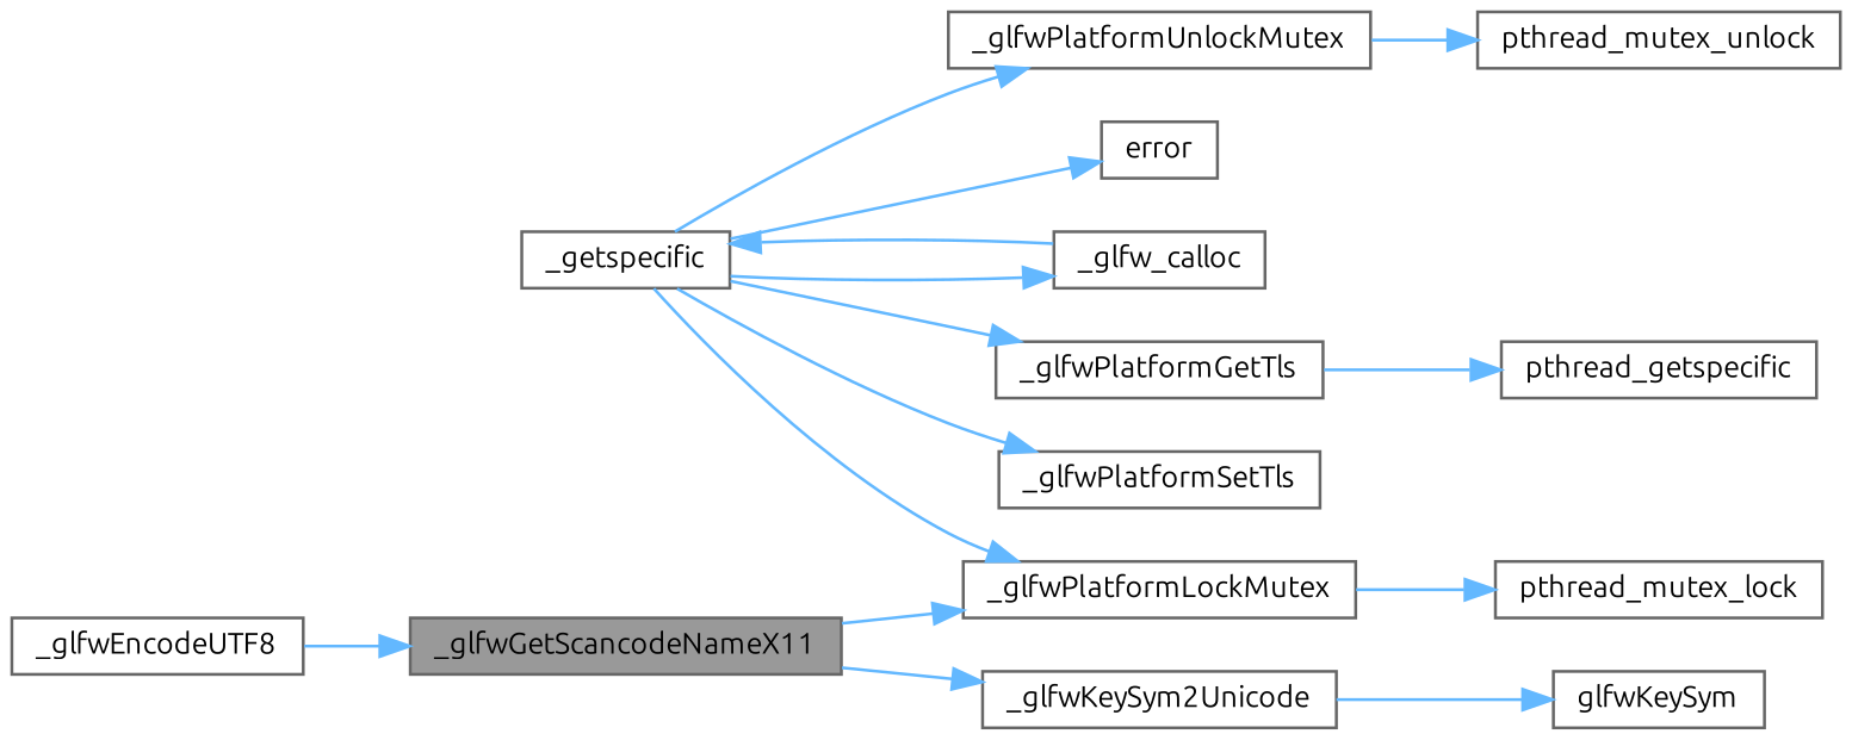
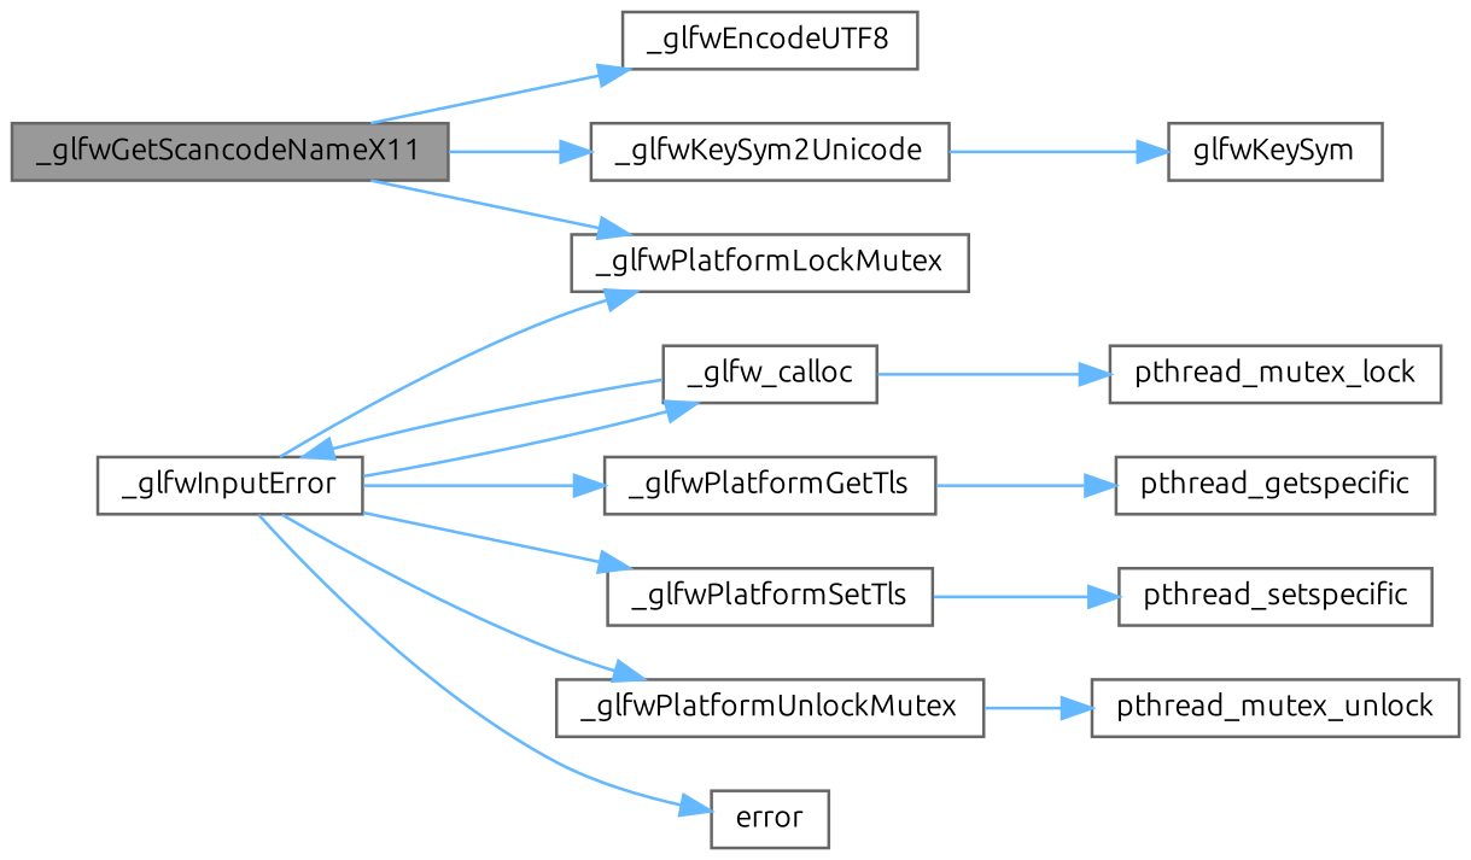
  digraph {
    fontname=Ubuntu
    rankdir=LR
    node [color=grey40 fillcolor=white fontname=Ubuntu fontsize=10 shape=box style=filled]
    edge [color=steelblue1 fontname=Ubuntu fontsize=10 labelfontname=Helvetica labelfontsize=10 style=solid]
    n1 [color=gray40 fillcolor=grey60 fontcolor=black height=0.2 label=_glfwGetScancodeNameX11 width=0.4]
    n2 [height=0.2 label=_glfwEncodeUTF8 width=0.4]
    n3 [height=0.2 label=_glfwKeySym2Unicode width=0.4]
    n4 [height=0.2 label=_glfwPlatformLockMutex width=0.4]
-   n5 [height=0.2 label=_getspecific width=0.4]
+   n5 [height=0.2 label=_glfwInputError width=0.4]
    n6 [height=0.2 label=_glfw_calloc width=0.4]
    n7 [height=0.2 label=_glfwPlatformGetTls width=0.4]
    n8 [height=0.2 label=_glfwPlatformSetTls width=0.4]
    n9 [height=0.2 label=_glfwPlatformUnlockMutex width=0.4]
    n10 [height=0.2 label=error width=0.4]
    n11 [height=0.2 label=glfwKeySym width=0.4]
    n12 [height=0.2 label=pthread_getspecific width=0.4]
    n13 [height=0.2 label=pthread_mutex_lock width=0.4]
+   n14 [height=0.2 label=pthread_setspecific width=0.4]
    n15 [height=0.2 label=pthread_mutex_unlock width=0.4]
-   n2 -> n1
+   n1 -> n2
    n1 -> n3
    n1 -> n4
    n3 -> n11
-   n4 -> n13
+   n6 -> n13
    n5 -> n4
    n5 -> n6
    n5 -> n7
    n5 -> n8
    n5 -> n9
    n5 -> n10
    n6 -> n5
    n7 -> n12
+   n8 -> n14
    n9 -> n15
  }
